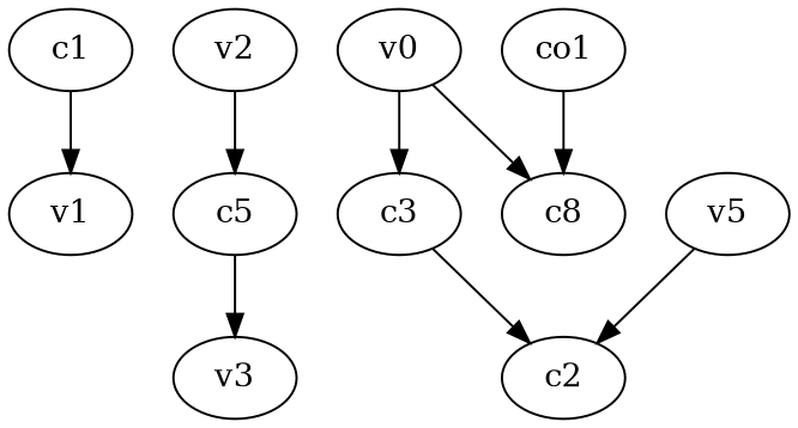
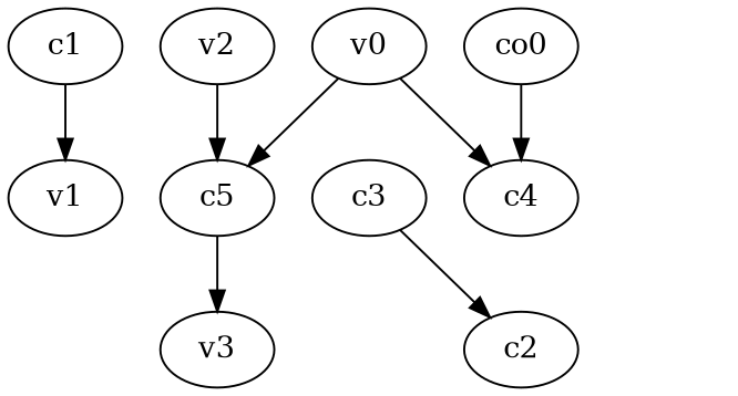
  strict digraph {
    edge [weight=1]
    c1
    v1
    v2
    c5
    v3
    n6 [label=v0]
    c3
-   c4 [label=c8]
+   c4
    c2
-   v5
-   co1
+   co1 [label=co0]
    c1 -> v1
    v2 -> c5
    c5 -> v3
-   n6 -> c3
+   n6 -> c5
    n6 -> c4
    c3 -> c2
-   v5 -> c2
    co1 -> c4
  }
